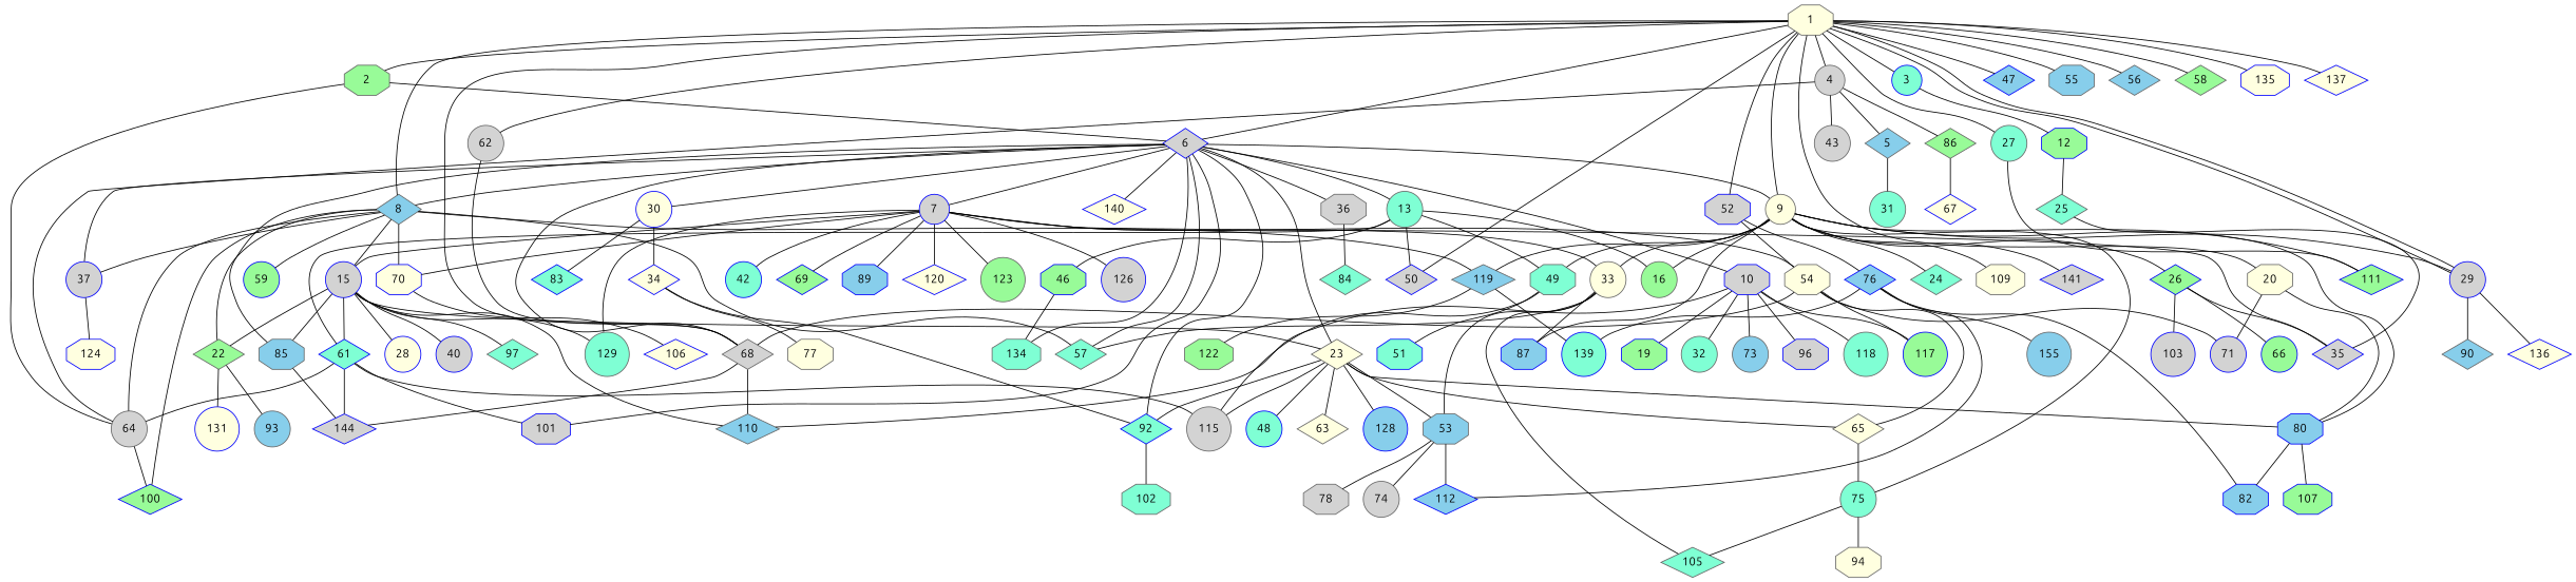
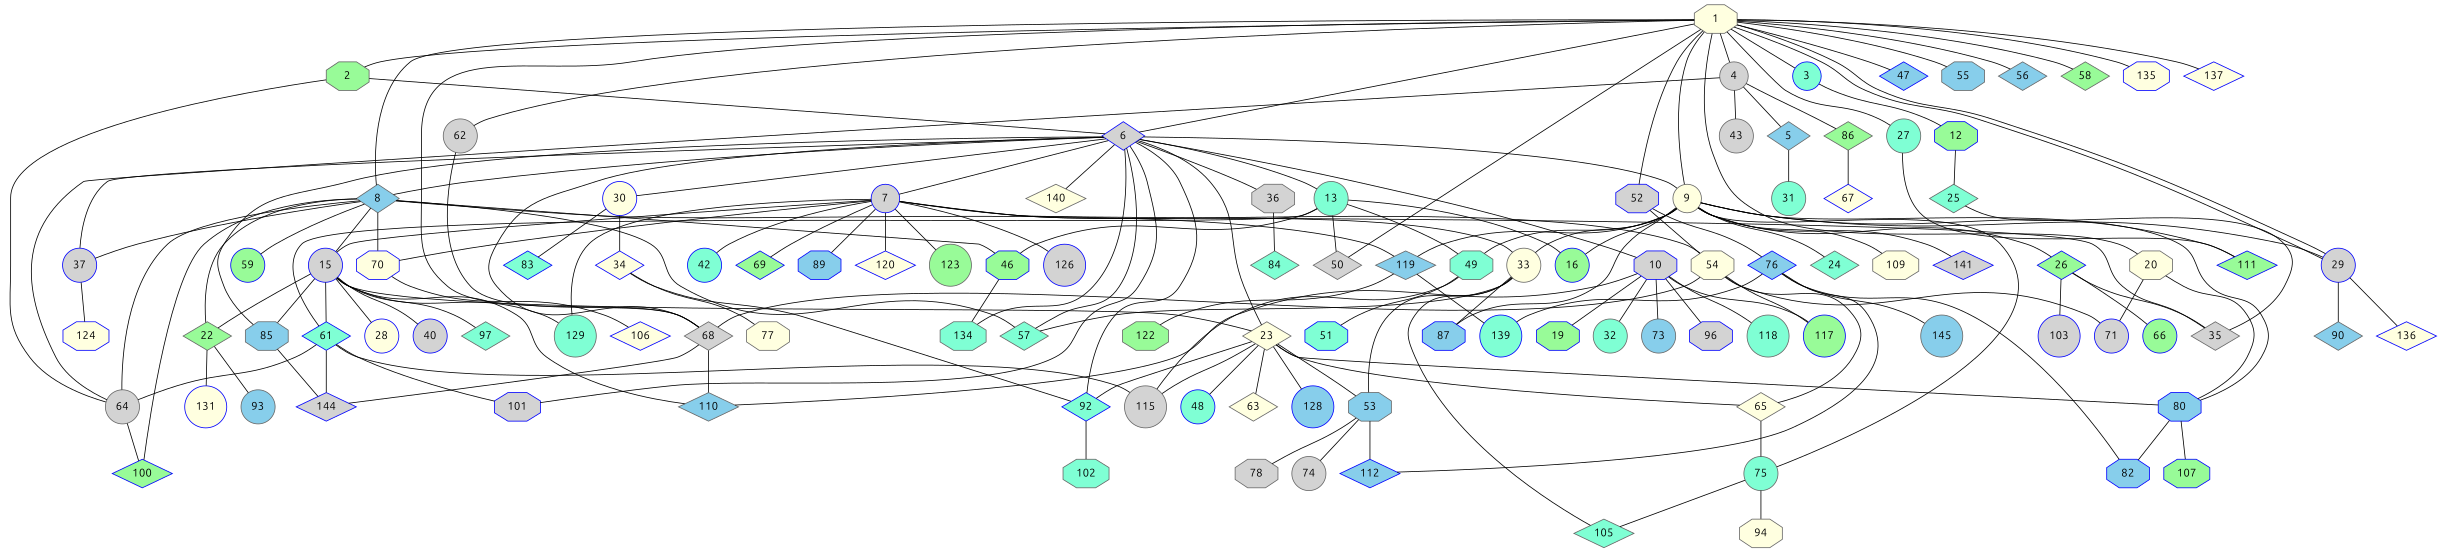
  graph {
    fontname=Ubuntu
    node [color=blue fillcolor=lightgrey fontname=Ubuntu shape=diamond style=filled]
    edge [fontname=Ubuntu]
    1 [color=gray40 fillcolor=lightyellow shape=octagon super="+21"]
    2 [color=gray40 fillcolor=palegreen shape=octagon]
    3 [fillcolor=aquamarine shape=circle]
    4 [color=gray40 shape=circle super="+11"]
    6 [super="+121"]
    8 [color=gray40 fillcolor=skyblue super="+14"]
    9 [color=gray40 fillcolor=lightyellow shape=circle super="+60"]
    20 [color=gray40 fillcolor=lightyellow shape=octagon]
    27 [color=gray40 fillcolor=aquamarine shape=circle super="+81"]
    29 [shape=circle]
    47 [fillcolor=skyblue]
-   50 [super="+99"]
+   50 [color=gray40 super="+99"]
    52 [shape=octagon]
    55 [color=gray40 fillcolor=skyblue shape=octagon]
    56 [color=gray40 fillcolor=skyblue]
    58 [color=gray40 fillcolor=palegreen]
    62 [color=gray40 shape=circle]
    68 [color=gray40 super="+132"]
    135 [fillcolor=lightyellow shape=octagon]
    137 [fillcolor=lightyellow]
    64 [color=gray40 shape=circle super="+133"]
    12 [fillcolor=palegreen shape=octagon]
    5 [color=gray40 fillcolor=skyblue super="+113"]
    43 [color=gray40 shape=circle super="+143"]
    86 [color=gray40 fillcolor=palegreen]
    7 [shape=circle super="+44"]
    10 [shape=octagon super="+108"]
    13 [color=gray40 fillcolor=aquamarine shape=circle super="+18"]
    23 [color=gray40 fillcolor=lightyellow super="+98"]
    30 [fillcolor=lightyellow shape=circle super="+88"]
    36 [color=gray40 shape=octagon]
    37 [shape=circle super="+95"]
    57 [color=gray40 fillcolor=aquamarine]
    85 [color=gray40 fillcolor=skyblue shape=octagon]
    92 [fillcolor=aquamarine]
    101 [shape=octagon]
    134 [color=gray40 fillcolor=aquamarine shape=octagon]
-   140 [fillcolor=lightyellow]
+   140 [color=gray40 fillcolor=lightyellow]
    15 [shape=circle super="+17"]
    70 [fillcolor=lightyellow shape=octagon super="+79"]
    22 [color=gray40 fillcolor=palegreen super="+41"]
    46 [fillcolor=palegreen shape=octagon super="+91"]
    59 [fillcolor=palegreen shape=circle]
    100 [fillcolor=palegreen]
    119 [color=gray40 fillcolor=skyblue super="+142"]
    33 [color=gray40 fillcolor=lightyellow shape=circle super="+72"]
-   16 [color=gray40 fillcolor=palegreen shape=circle super="+45"]
+   16 [fillcolor=palegreen shape=circle super="+45"]
    24 [color=gray40 fillcolor=aquamarine]
    26 [fillcolor=palegreen]
    49 [color=gray40 fillcolor=aquamarine shape=octagon]
    75 [color=gray40 fillcolor=aquamarine shape=circle]
    80 [fillcolor=skyblue shape=octagon super="+114"]
    87 [fillcolor=skyblue shape=octagon]
    109 [color=gray40 fillcolor=lightyellow shape=octagon]
    111 [fillcolor=palegreen]
    141
    71 [shape=circle super="+104"]
    90 [color=gray40 fillcolor=skyblue]
    136 [fillcolor=lightyellow]
    54 [color=gray40 fillcolor=lightyellow shape=octagon super="+125"]
    76 [fillcolor=skyblue super="+116"]
    110 [color=gray40 fillcolor=skyblue]
    144
    25 [color=gray40 fillcolor=aquamarine super="+38"]
    31 [color=gray40 fillcolor=aquamarine shape=circle]
    67 [fillcolor=lightyellow]
-   35 [super="+39"]
+   35 [color=gray40 super="+39"]
    42 [fillcolor=aquamarine shape=circle]
    69 [fillcolor=palegreen]
    89 [fillcolor=skyblue shape=octagon]
    120 [fillcolor=lightyellow]
    123 [color=gray40 fillcolor=palegreen shape=circle]
    126 [shape=circle]
    129 [color=gray40 fillcolor=aquamarine shape=circle]
    19 [fillcolor=palegreen shape=octagon]
    32 [color=gray40 fillcolor=aquamarine shape=circle]
    73 [color=gray40 fillcolor=skyblue shape=circle]
    96 [shape=octagon]
    117 [fillcolor=palegreen shape=circle]
    118 [color=gray40 fillcolor=aquamarine shape=circle]
    61 [fillcolor=aquamarine]
    48 [fillcolor=aquamarine shape=circle]
    53 [color=gray40 fillcolor=skyblue shape=octagon super="+138"]
    63 [color=gray40 fillcolor=lightyellow]
    65 [color=gray40 fillcolor=lightyellow]
    115 [color=gray40 shape=circle super="+130"]
    128 [fillcolor=skyblue shape=circle]
    34 [fillcolor=lightyellow]
    83 [fillcolor=aquamarine]
    84 [color=gray40 fillcolor=aquamarine]
    124 [fillcolor=lightyellow shape=octagon]
    102 [color=gray40 fillcolor=aquamarine shape=octagon]
    28 [fillcolor=lightyellow shape=circle]
    40 [shape=circle]
    97 [color=gray40 fillcolor=aquamarine]
    105 [color=gray40 fillcolor=aquamarine]
    106 [fillcolor=lightyellow]
    93 [color=gray40 fillcolor=skyblue shape=circle]
    131 [fillcolor=lightyellow shape=circle]
    139 [fillcolor=aquamarine shape=circle]
    122 [color=gray40 fillcolor=palegreen shape=octagon]
    66 [fillcolor=palegreen shape=circle]
    103 [shape=circle]
    51 [fillcolor=aquamarine shape=octagon]
    94 [color=gray40 fillcolor=lightyellow shape=octagon]
    82 [fillcolor=skyblue shape=octagon super="+127"]
    107 [fillcolor=palegreen shape=octagon]
    74 [color=gray40 shape=circle]
    78 [color=gray40 shape=octagon]
    112 [fillcolor=skyblue]
    77 [color=gray40 fillcolor=lightyellow shape=octagon]
-   145 [color=gray40 fillcolor=skyblue shape=circle label=155]
+   145 [color=gray40 fillcolor=skyblue shape=circle]
    1 -- 2
    1 -- 3
    1 -- 4
    1 -- 6
    1 -- 8 [weight=2]
    1 -- 9
    1 -- 20
    1 -- 27
    1 -- 29
    1 -- 29
    1 -- 47
    1 -- 50
    1 -- 52
    1 -- 55
    1 -- 56
    1 -- 58
    1 -- 62
    1 -- 68 [weight=2]
    1 -- 135
    1 -- 137
    2 -- 6
    2 -- 64
    3 -- 12
    4 -- 64
    4 -- 5
    4 -- 43
    4 -- 86
    6 -- 8
    6 -- 9
    6 -- 68
    6 -- 7
    6 -- 10
    6 -- 13
    6 -- 23
    6 -- 30
    6 -- 36
    6 -- 37
    6 -- 57
    6 -- 85
    6 -- 92
    6 -- 101
    6 -- 134
    6 -- 140
    8 -- 64
    8 -- 37
    8 -- 57
    8 -- 15
    8 -- 70
    8 -- 22
+   8 -- 46
    8 -- 59
    8 -- 100
    8 -- 119
    9 -- 29
    9 -- 119
    9 -- 33
    9 -- 16
    9 -- 24
    9 -- 26
    9 -- 49
    9 -- 75
    9 -- 80
    9 -- 87
    9 -- 109
    9 -- 111
    9 -- 141
    20 -- 80
    20 -- 71
    27 -- 111
    29 -- 90
    29 -- 136
    52 -- 54
    52 -- 76
    62 -- 68
    68 -- 110
    68 -- 144
    64 -- 100
    12 -- 25
    5 -- 31
    86 -- 67
    7 -- 15
    7 -- 70
    7 -- 33
    7 -- 54
    7 -- 35
    7 -- 42
    7 -- 69
    7 -- 89
    7 -- 120
    7 -- 123
    7 -- 126
    7 -- 129
    10 -- 110
    10 -- 19
    10 -- 32
    10 -- 73
    10 -- 96
    10 -- 117
    10 -- 118
    13 -- 50
    13 -- 46
    13 -- 16
    13 -- 49
    13 -- 61
    23 -- 92
    23 -- 80
    23 -- 48
    23 -- 53
    23 -- 63
    23 -- 65
    23 -- 115
    23 -- 128
    30 -- 34
    30 -- 83
    36 -- 84
    37 -- 124
    85 -- 144
    92 -- 102
    15 -- 23
    15 -- 85
    15 -- 22
    15 -- 110
    15 -- 129
    15 -- 61
    15 -- 28
    15 -- 40
    15 -- 97
    70 -- 106
    22 -- 93
    22 -- 131
    46 -- 134
    119 -- 139
    119 -- 122
    33 -- 57
    33 -- 87
    33 -- 53
    33 -- 105
    26 -- 35
    26 -- 66
    26 -- 103
    49 -- 115
    49 -- 51
    75 -- 105
    75 -- 94
    80 -- 82 [weight=2]
    80 -- 107
    54 -- 68
    54 -- 71
    54 -- 117
    54 -- 65
    76 -- 139
    76 -- 82
    76 -- 112
    76 -- 145
    25 -- 35
    61 -- 64
    61 -- 101
    61 -- 144
    61 -- 115
    53 -- 74
    53 -- 78
    53 -- 112
    65 -- 75
    34 -- 92
    34 -- 77
  }
